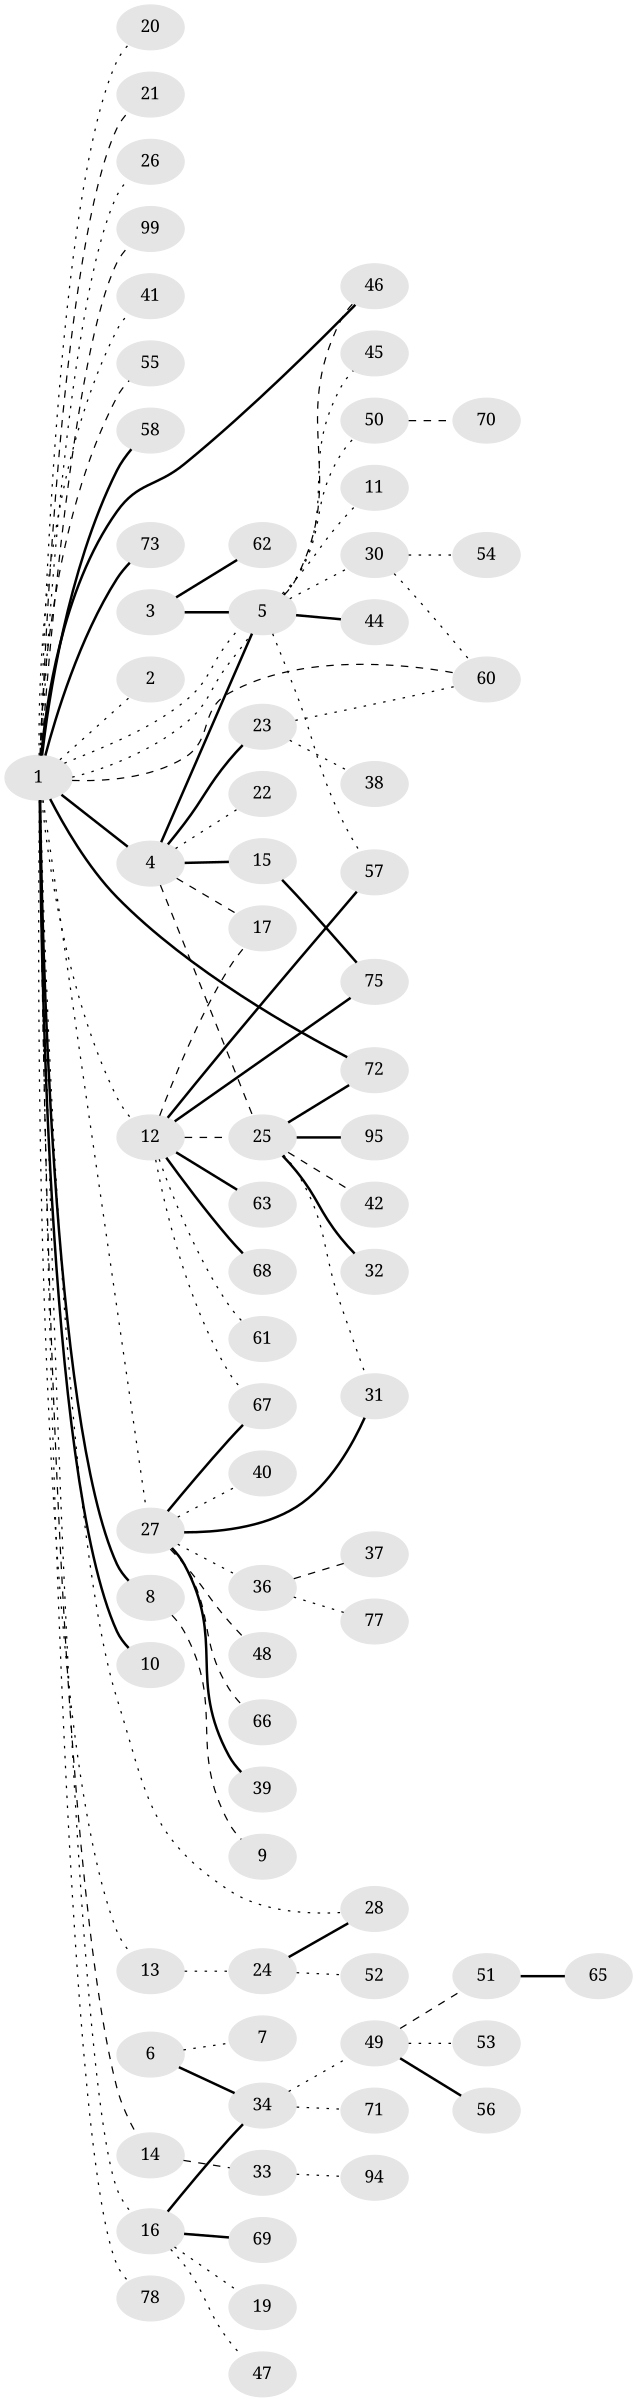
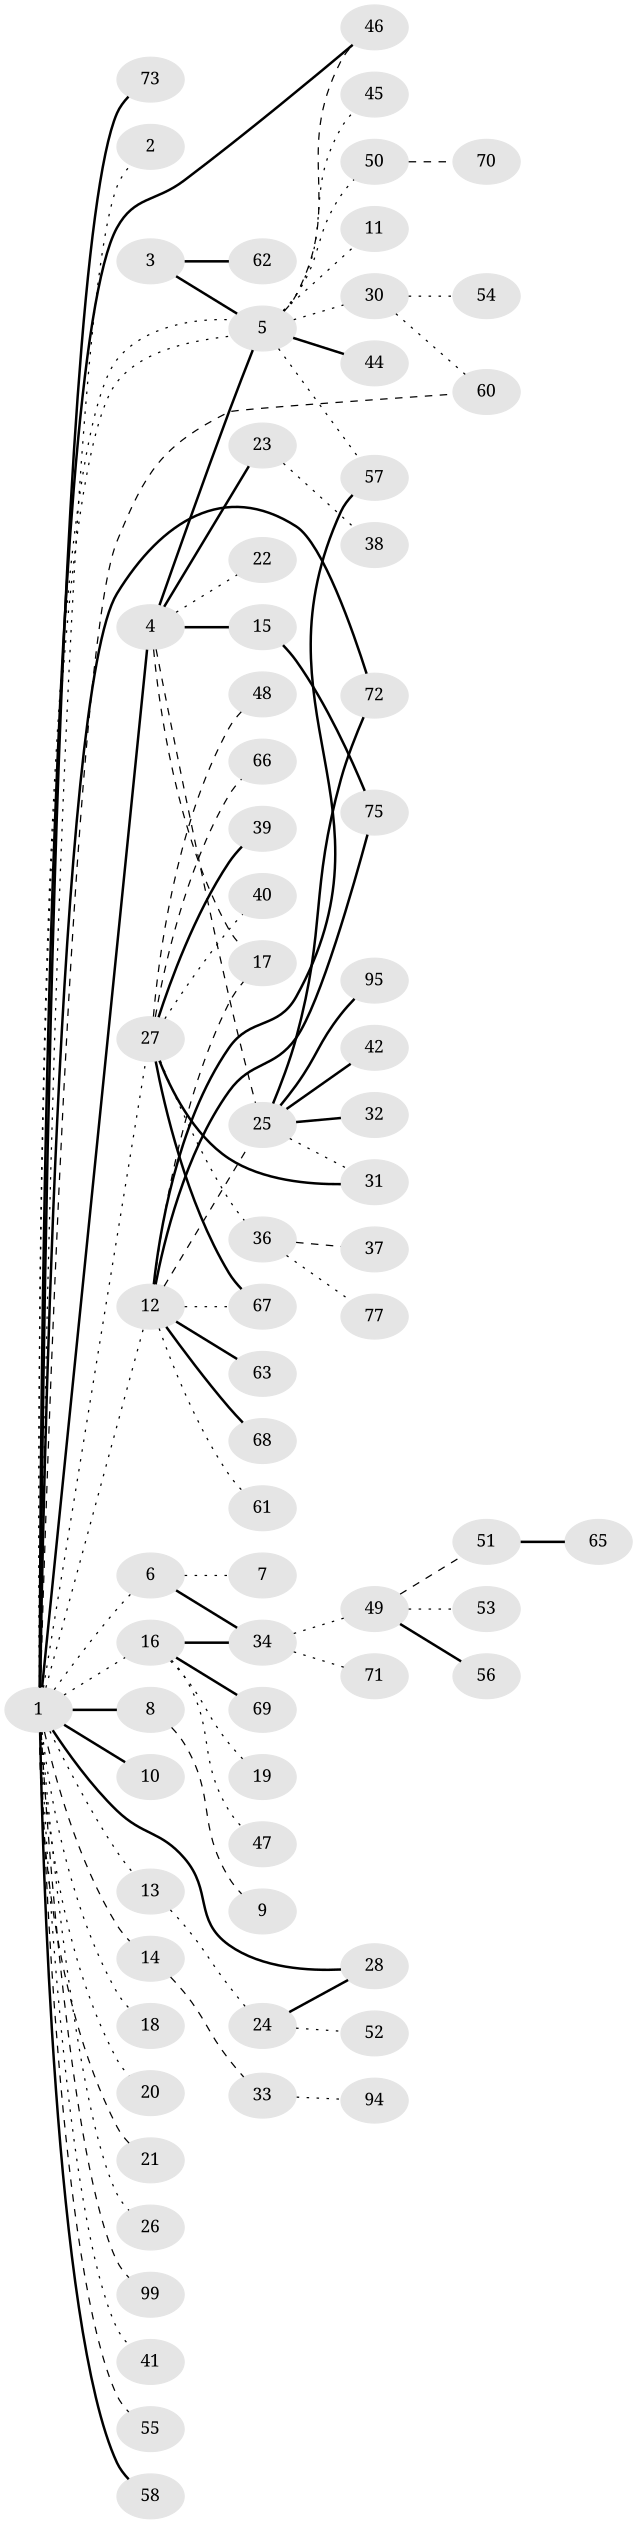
  graph {
    fontname="Noto Serif"
    rankdir=LR
    node [color=gray90 fontname="Noto Serif" style=filled]
    edge [fontname="Noto Serif" style=dotted]
    1
    2
    4
    5
    6
    8
    10
    12
    13
    14
    16
-   18 [label=78]
+   18
    20
    21
    26
    27
    28
    n18 [label=99]
    41
    46
    55
    58
    60
    72
    73
    3
    62
    15
    17
    22
    23
    25
    11
    30
    44
    45
    50
    57
    7
    34
    9
    61
    63
    67
    68
    75
    24
    33
    19
    47
    69
    31
    36
    39
    40
    48
    66
    38
    32
    n60 [label=95]
    42
    54
    70
    49
    71
    52
    n67 [label=94]
    37
    n69 [label=77]
    51
    53
    56
    65
    1 -- 2
    1 -- 4 [style=bold]
    1 -- 5
    1 -- 5
+   1 -- 6
    1 -- 8 [style=bold]
    1 -- 10 [style=bold]
    1 -- 12
    1 -- 13
    1 -- 14 [style=dashed]
    1 -- 16
    1 -- 18
    1 -- 20
    1 -- 21 [style=dashed]
    1 -- 26
    1 -- 27
-   1 -- 28
+   1 -- 28 [style=bold]
    1 -- n18 [style=dashed]
    1 -- 41
    1 -- 46 [style=bold]
    1 -- 55 [style=dashed]
    1 -- 58 [style=bold]
    1 -- 60 [style=dashed]
    1 -- 72 [style=bold]
    1 -- 73 [style=bold]
    4 -- 5 [style=bold]
    4 -- 15 [style=bold]
    4 -- 17 [style=dashed]
    4 -- 22
    4 -- 23 [style=bold]
    4 -- 25 [style=dashed]
    5 -- 46 [style=dashed]
    5 -- 11
    5 -- 30
    5 -- 44 [style=bold]
    5 -- 45
    5 -- 50
    5 -- 57
    6 -- 7
    6 -- 34 [style=bold]
    8 -- 9 [style=dashed]
    12 -- 17 [style=dashed]
    12 -- 25 [style=dashed]
    12 -- 57 [style=bold]
    12 -- 61
    12 -- 63 [style=bold]
    12 -- 67
    12 -- 68 [style=bold]
    12 -- 75 [style=bold]
    13 -- 24
    14 -- 33 [style=dashed]
    16 -- 34 [style=bold]
    16 -- 19
    16 -- 47
    16 -- 69 [style=bold]
    27 -- 67 [style=bold]
    27 -- 31 [style=bold]
    27 -- 36
    27 -- 39 [style=bold]
    27 -- 40
    27 -- 48 [style=dashed]
    27 -- 66 [style=dashed]
    3 -- 5 [style=bold]
    3 -- 62 [style=bold]
    15 -- 75 [style=bold]
-   23 -- 60
    23 -- 38
    25 -- 72 [style=bold]
    25 -- 31
    25 -- 32 [style=bold]
    25 -- n60 [style=bold]
-   25 -- 42 [style=dashed]
+   25 -- 42 [style=bold]
    30 -- 60
    30 -- 54
    50 -- 70 [style=dashed]
    34 -- 49
    34 -- 71
    24 -- 28 [style=bold]
    24 -- 52
    33 -- n67
    36 -- 37 [style=dashed]
    36 -- n69
    49 -- 51 [style=dashed]
    49 -- 53
    49 -- 56 [style=bold]
    51 -- 65 [style=bold]
  }
